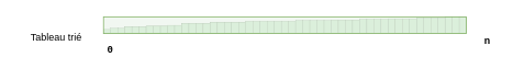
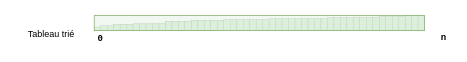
  <mxCell id="0" />
  <mxCell id="1" parent="0" />
  <mxCell id="2" value="" style="group" parent="1" vertex="1" connectable="0"><mxGeometry x="125" y="20" width="440" height="20" as="geometry" /></mxCell>
  <mxCell id="3" value="" style="rounded=0;whiteSpace=wrap;html=1;fillColor=#DEF2DD;strokeColor=#B4C4B3;strokeWidth=0.5;" parent="2" vertex="1"><mxGeometry y="15" width="8.627" height="5" as="geometry" /></mxCell>
  <mxCell id="4" value="" style="rounded=0;whiteSpace=wrap;html=1;fillColor=#DEF2DD;strokeColor=#B4C4B3;strokeWidth=0.5;" parent="2" vertex="1"><mxGeometry x="77.647" y="10" width="8.627" height="10" as="geometry" /></mxCell>
  <mxCell id="5" value="" style="rounded=0;whiteSpace=wrap;html=1;fillColor=#DEF2DD;strokeColor=#B4C4B3;strokeWidth=0.5;" parent="2" vertex="1"><mxGeometry x="86.275" y="10" width="8.627" height="10" as="geometry" /></mxCell>
  <mxCell id="6" value="" style="rounded=0;whiteSpace=wrap;html=1;fillColor=#DEF2DD;strokeColor=#B4C4B3;strokeWidth=0.5;" parent="2" vertex="1"><mxGeometry x="172.549" y="5" width="8.627" height="15" as="geometry" /></mxCell>
  <mxCell id="7" value="" style="rounded=0;whiteSpace=wrap;html=1;fillColor=#DEF2DD;strokeColor=#B4C4B3;strokeWidth=0.5;" parent="2" vertex="1"><mxGeometry x="181.176" y="5" width="8.627" height="15" as="geometry" /></mxCell>
  <mxCell id="8" value="" style="rounded=0;whiteSpace=wrap;html=1;fillColor=#DEF2DD;strokeColor=#B4C4B3;strokeWidth=0.5;" parent="2" vertex="1"><mxGeometry x="189.804" y="5" width="8.627" height="15" as="geometry" /></mxCell>
  <mxCell id="9" value="" style="rounded=0;whiteSpace=wrap;html=1;fillColor=#DEF2DD;strokeColor=#B4C4B3;strokeWidth=0.5;" parent="2" vertex="1"><mxGeometry x="198.431" y="5" width="8.627" height="15" as="geometry" /></mxCell>
  <mxCell id="10" value="" style="rounded=0;whiteSpace=wrap;html=1;fillColor=#DEF2DD;strokeColor=#B4C4B3;strokeWidth=0.5;" parent="2" vertex="1"><mxGeometry x="207.059" y="5" width="8.627" height="15" as="geometry" /></mxCell>
  <mxCell id="11" value="" style="rounded=0;whiteSpace=wrap;html=1;fillColor=#DEF2DD;strokeColor=#B4C4B3;strokeWidth=0.5;" parent="2" vertex="1"><mxGeometry x="215.686" y="5" width="8.627" height="15" as="geometry" /></mxCell>
  <mxCell id="12" value="" style="rounded=0;whiteSpace=wrap;html=1;fillColor=#DEF2DD;strokeColor=#B4C4B3;strokeWidth=0.5;" parent="2" vertex="1"><mxGeometry x="224.314" y="5" width="8.627" height="15" as="geometry" /></mxCell>
  <mxCell id="13" value="" style="group;fillColor=#DEF2DD;strokeColor=#B4C4B3;container=0;strokeWidth=0.5;" parent="2" vertex="1" connectable="0"><mxGeometry x="94.902" y="8" width="77.647" height="12" as="geometry" /></mxCell>
  <mxCell id="14" value="" style="rounded=0;whiteSpace=wrap;html=1;fillColor=#DEF2DD;strokeColor=#B4C4B3;strokeWidth=0.5;" parent="2" vertex="1"><mxGeometry x="8.627" y="13.5" width="8.627" height="6.5" as="geometry" /></mxCell>
  <mxCell id="15" value="" style="rounded=0;whiteSpace=wrap;html=1;fillColor=#DEF2DD;strokeColor=#B4C4B3;strokeWidth=0.5;" parent="2" vertex="1"><mxGeometry x="17.255" y="13.5" width="8.627" height="6.5" as="geometry" /></mxCell>
  <mxCell id="16" value="" style="group;fillColor=#DEF2DD;strokeColor=#B4C4B3;container=0;strokeWidth=0.5;" parent="2" vertex="1" connectable="0"><mxGeometry x="25.882" y="12" width="51.765" height="8" as="geometry" /></mxCell>
  <mxCell id="17" value="" style="rounded=0;whiteSpace=wrap;html=1;fillColor=#DEF2DD;strokeColor=#B4C4B3;strokeWidth=0.5;" parent="2" vertex="1"><mxGeometry x="414.118" width="8.627" height="20" as="geometry" /></mxCell>
  <mxCell id="18" value="" style="rounded=0;whiteSpace=wrap;html=1;fillColor=#DEF2DD;strokeColor=#B4C4B3;strokeWidth=0.5;" parent="2" vertex="1"><mxGeometry x="422.745" width="8.627" height="20" as="geometry" /></mxCell>
  <mxCell id="19" value="" style="rounded=0;whiteSpace=wrap;html=1;fillColor=#DEF2DD;strokeColor=#B4C4B3;strokeWidth=0.5;" parent="2" vertex="1"><mxGeometry x="431.373" width="8.627" height="20" as="geometry" /></mxCell>
  <mxCell id="20" value="" style="rounded=0;whiteSpace=wrap;html=1;fillColor=#DEF2DD;strokeColor=#B4C4B3;strokeWidth=0.5;" parent="2" vertex="1"><mxGeometry x="379.608" y="1" width="8.627" height="19" as="geometry" /></mxCell>
  <mxCell id="21" value="" style="rounded=0;whiteSpace=wrap;html=1;fillColor=#DEF2DD;strokeColor=#B4C4B3;strokeWidth=0.5;" parent="2" vertex="1"><mxGeometry x="388.235" y="1" width="8.627" height="19" as="geometry" /></mxCell>
  <mxCell id="22" value="" style="rounded=0;whiteSpace=wrap;html=1;fillColor=#DEF2DD;strokeColor=#B4C4B3;strokeWidth=0.5;" parent="2" vertex="1"><mxGeometry x="396.863" y="1" width="8.627" height="19" as="geometry" /></mxCell>
  <mxCell id="23" value="" style="rounded=0;whiteSpace=wrap;html=1;fillColor=#DEF2DD;strokeColor=#B4C4B3;strokeWidth=0.5;" parent="2" vertex="1"><mxGeometry x="405.49" y="1" width="8.627" height="19" as="geometry" /></mxCell>
  <mxCell id="24" value="" style="rounded=0;whiteSpace=wrap;html=1;fillColor=#DEF2DD;strokeColor=#B4C4B3;strokeWidth=0.5;" parent="2" vertex="1"><mxGeometry x="345.098" y="2" width="8.627" height="18" as="geometry" /></mxCell>
  <mxCell id="25" value="" style="rounded=0;whiteSpace=wrap;html=1;fillColor=#DEF2DD;strokeColor=#B4C4B3;strokeWidth=0.5;" parent="2" vertex="1"><mxGeometry x="353.725" y="2" width="8.627" height="18" as="geometry" /></mxCell>
  <mxCell id="26" value="" style="rounded=0;whiteSpace=wrap;html=1;fillColor=#DEF2DD;strokeColor=#B4C4B3;strokeWidth=0.5;" parent="2" vertex="1"><mxGeometry x="362.353" y="2" width="8.627" height="18" as="geometry" /></mxCell>
  <mxCell id="27" value="" style="rounded=0;whiteSpace=wrap;html=1;fillColor=#DEF2DD;strokeColor=#B4C4B3;strokeWidth=0.5;" parent="2" vertex="1"><mxGeometry x="370.98" y="2" width="8.627" height="18" as="geometry" /></mxCell>
  <mxCell id="28" value="" style="rounded=0;whiteSpace=wrap;html=1;fillColor=#DEF2DD;strokeColor=#B4C4B3;strokeWidth=0.5;" parent="2" vertex="1"><mxGeometry x="310.588" y="2.5" width="8.627" height="17.5" as="geometry" /></mxCell>
  <mxCell id="29" value="" style="rounded=0;whiteSpace=wrap;html=1;fillColor=#DEF2DD;strokeColor=#B4C4B3;strokeWidth=0.5;" parent="2" vertex="1"><mxGeometry x="319.216" y="2.5" width="8.627" height="17.5" as="geometry" /></mxCell>
  <mxCell id="30" value="" style="rounded=0;whiteSpace=wrap;html=1;fillColor=#DEF2DD;strokeColor=#B4C4B3;strokeWidth=0.5;" parent="2" vertex="1"><mxGeometry x="327.843" y="2.5" width="8.627" height="17.5" as="geometry" /></mxCell>
  <mxCell id="31" value="" style="rounded=0;whiteSpace=wrap;html=1;fillColor=#DEF2DD;strokeColor=#B4C4B3;strokeWidth=0.5;" parent="2" vertex="1"><mxGeometry x="336.471" y="2.5" width="8.627" height="17.5" as="geometry" /></mxCell>
  <mxCell id="32" value="" style="rounded=0;whiteSpace=wrap;html=1;fillColor=#DEF2DD;strokeColor=#B4C4B3;strokeWidth=0.5;" parent="2" vertex="1"><mxGeometry x="276.078" y="3.5" width="8.627" height="16.5" as="geometry" /></mxCell>
  <mxCell id="33" value="" style="rounded=0;whiteSpace=wrap;html=1;fillColor=#DEF2DD;strokeColor=#B4C4B3;strokeWidth=0.5;" parent="2" vertex="1"><mxGeometry x="284.706" y="3.5" width="8.627" height="16.5" as="geometry" /></mxCell>
  <mxCell id="34" value="" style="rounded=0;whiteSpace=wrap;html=1;fillColor=#DEF2DD;strokeColor=#B4C4B3;strokeWidth=0.5;" parent="2" vertex="1"><mxGeometry x="293.333" y="3.5" width="8.627" height="16.5" as="geometry" /></mxCell>
  <mxCell id="35" value="" style="rounded=0;whiteSpace=wrap;html=1;fillColor=#DEF2DD;strokeColor=#B4C4B3;strokeWidth=0.5;" parent="2" vertex="1"><mxGeometry x="301.961" y="3.5" width="8.627" height="16.5" as="geometry" /></mxCell>
  <mxCell id="36" value="" style="rounded=0;whiteSpace=wrap;html=1;fillColor=#DEF2DD;strokeColor=#B4C4B3;strokeWidth=0.5;" parent="2" vertex="1"><mxGeometry x="232.941" y="4" width="8.627" height="16" as="geometry" /></mxCell>
  <mxCell id="37" value="" style="rounded=0;whiteSpace=wrap;html=1;fillColor=#DEF2DD;strokeColor=#B4C4B3;strokeWidth=0.5;" parent="2" vertex="1"><mxGeometry x="241.569" y="4" width="8.627" height="16" as="geometry" /></mxCell>
  <mxCell id="38" value="" style="rounded=0;whiteSpace=wrap;html=1;fillColor=#DEF2DD;strokeColor=#B4C4B3;strokeWidth=0.5;" parent="2" vertex="1"><mxGeometry x="250.196" y="4" width="8.627" height="16" as="geometry" /></mxCell>
  <mxCell id="39" value="" style="rounded=0;whiteSpace=wrap;html=1;fillColor=#DEF2DD;strokeColor=#B4C4B3;strokeWidth=0.5;" parent="2" vertex="1"><mxGeometry x="258.824" y="4" width="8.627" height="16" as="geometry" /></mxCell>
  <mxCell id="40" value="" style="rounded=0;whiteSpace=wrap;html=1;fillColor=#DEF2DD;strokeColor=#B4C4B3;strokeWidth=0.5;" parent="2" vertex="1"><mxGeometry x="267.451" y="4" width="8.627" height="16" as="geometry" /></mxCell>
  <mxCell id="41" value="" style="rounded=0;whiteSpace=wrap;html=1;fillColor=#DEF2DD;strokeColor=#B4C4B3;strokeWidth=0.5;" parent="2" vertex="1"><mxGeometry x="94.902" y="8" width="8.627" height="12" as="geometry" /></mxCell>
  <mxCell id="42" value="" style="rounded=0;whiteSpace=wrap;html=1;fillColor=#DEF2DD;strokeColor=#B4C4B3;strokeWidth=0.5;" parent="2" vertex="1"><mxGeometry x="103.529" y="8" width="8.627" height="12" as="geometry" /></mxCell>
  <mxCell id="43" value="" style="rounded=0;whiteSpace=wrap;html=1;fillColor=#DEF2DD;strokeColor=#B4C4B3;strokeWidth=0.5;" parent="2" vertex="1"><mxGeometry x="112.157" y="8" width="8.627" height="12" as="geometry" /></mxCell>
  <mxCell id="44" value="" style="rounded=0;whiteSpace=wrap;html=1;fillColor=#DEF2DD;strokeColor=#B4C4B3;strokeWidth=0.5;" parent="2" vertex="1"><mxGeometry x="120.784" y="8" width="8.627" height="12" as="geometry" /></mxCell>
  <mxCell id="45" value="" style="group;fillColor=#DEF2DD;strokeColor=#B4C4B3;container=0;strokeWidth=0.5;" parent="2" vertex="1" connectable="0"><mxGeometry x="129.412" y="6.5" width="43.137" height="13.5" as="geometry" /></mxCell>
  <mxCell id="46" value="" style="rounded=0;whiteSpace=wrap;html=1;fillColor=#DEF2DD;strokeColor=#B4C4B3;strokeWidth=0.5;" parent="2" vertex="1"><mxGeometry x="129.412" y="6.5" width="8.627" height="13.5" as="geometry" /></mxCell>
  <mxCell id="47" value="" style="rounded=0;whiteSpace=wrap;html=1;fillColor=#DEF2DD;strokeColor=#B4C4B3;strokeWidth=0.5;" parent="2" vertex="1"><mxGeometry x="138.039" y="6.5" width="8.627" height="13.5" as="geometry" /></mxCell>
  <mxCell id="48" value="" style="rounded=0;whiteSpace=wrap;html=1;fillColor=#DEF2DD;strokeColor=#B4C4B3;strokeWidth=0.5;" parent="2" vertex="1"><mxGeometry x="146.667" y="6.5" width="8.627" height="13.5" as="geometry" /></mxCell>
  <mxCell id="49" value="" style="rounded=0;whiteSpace=wrap;html=1;fillColor=#DEF2DD;strokeColor=#B4C4B3;strokeWidth=0.5;" parent="2" vertex="1"><mxGeometry x="155.294" y="6.5" width="8.627" height="13.5" as="geometry" /></mxCell>
  <mxCell id="50" value="" style="rounded=0;whiteSpace=wrap;html=1;fillColor=#DEF2DD;strokeColor=#B4C4B3;strokeWidth=0.5;" parent="2" vertex="1"><mxGeometry x="163.922" y="6.5" width="8.627" height="13.5" as="geometry" /></mxCell>
  <mxCell id="51" value="" style="rounded=0;whiteSpace=wrap;html=1;fillColor=#DEF2DD;strokeColor=#B4C4B3;strokeWidth=0.5;" parent="2" vertex="1"><mxGeometry x="25.882" y="12" width="8.627" height="8" as="geometry" /></mxCell>
  <mxCell id="52" value="" style="rounded=0;whiteSpace=wrap;html=1;fillColor=#DEF2DD;strokeColor=#B4C4B3;strokeWidth=0.5;" parent="2" vertex="1"><mxGeometry x="34.51" y="12" width="8.627" height="8" as="geometry" /></mxCell>
  <mxCell id="53" value="" style="rounded=0;whiteSpace=wrap;html=1;fillColor=#DEF2DD;strokeColor=#B4C4B3;strokeWidth=0.5;" parent="2" vertex="1"><mxGeometry x="43.137" y="12" width="8.627" height="8" as="geometry" /></mxCell>
  <mxCell id="54" value="" style="group;fillColor=#DEF2DD;strokeColor=#B4C4B3;container=0;strokeWidth=0.5;" parent="2" vertex="1" connectable="0"><mxGeometry x="51.765" y="11" width="25.882" height="9" as="geometry" /></mxCell>
  <mxCell id="55" value="" style="rounded=0;whiteSpace=wrap;html=1;fillColor=#DEF2DD;strokeColor=#B4C4B3;strokeWidth=0.5;" parent="2" vertex="1"><mxGeometry x="51.765" y="11" width="8.627" height="9" as="geometry" /></mxCell>
  <mxCell id="56" value="" style="rounded=0;whiteSpace=wrap;html=1;fillColor=#DEF2DD;strokeColor=#B4C4B3;strokeWidth=0.5;" parent="2" vertex="1"><mxGeometry x="60.392" y="11" width="8.627" height="9" as="geometry" /></mxCell>
  <mxCell id="57" value="" style="rounded=0;whiteSpace=wrap;html=1;fillColor=#DEF2DD;strokeColor=#B4C4B3;strokeWidth=0.5;" parent="2" vertex="1"><mxGeometry x="69.02" y="11" width="8.627" height="9" as="geometry" /></mxCell>
  <mxCell id="58" value="" style="whiteSpace=wrap;html=1;fillColor=#D5E8D455;strokeColor=#82b366;sketch=0;" parent="2" vertex="1"><mxGeometry width="440" height="20" as="geometry" /></mxCell>
  <mxCell id="59" value="Tableau trié" style="text;html=1;align=right;verticalAlign=middle;resizable=0;points=[];autosize=1;strokeColor=none;fillColor=none;fontColor=#000000;" parent="1" vertex="1"><mxGeometry x="20.24" y="35" width="80" height="20" as="geometry" /></mxCell>
- <mxCell id="60" value="&lt;font face=&quot;Courier New&quot;&gt;0&lt;/font&gt;" style="text;html=1;align=center;verticalAlign=middle;resizable=0;points=[];autosize=1;strokeColor=none;fillColor=none;sketch=1;fontStyle=1" parent="1" vertex="1"><mxGeometry x="123" y="50" width="20" height="20" as="geometry" /></mxCell>
+ <mxCell id="60" value="&lt;font face=&quot;Courier New&quot;&gt;0&lt;/font&gt;" style="text;html=1;align=center;verticalAlign=middle;resizable=0;points=[];autosize=1;strokeColor=none;fillColor=none;sketch=1;fontStyle=1" parent="1" vertex="1"><mxGeometry x="123" y="40" width="20" height="20" as="geometry" /></mxCell>
  <mxCell id="61" value="n" style="text;html=1;align=center;verticalAlign=middle;resizable=0;points=[];autosize=1;strokeColor=none;fillColor=none;fontFamily=Courier New;sketch=1;fontStyle=1" parent="1" vertex="1"><mxGeometry x="580" y="40" width="20" height="20" as="geometry" /></mxCell>
